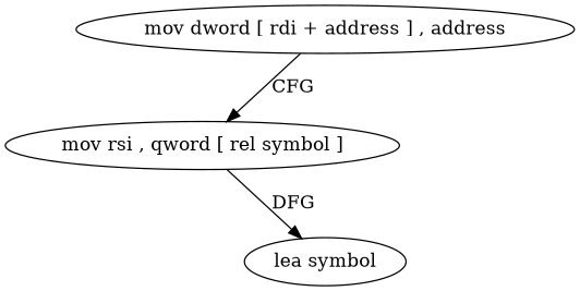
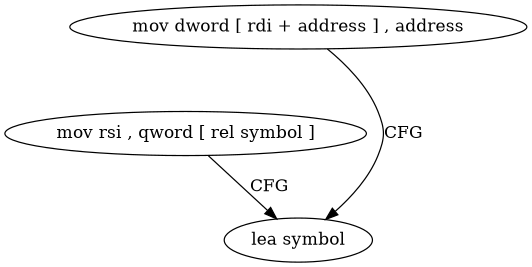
  digraph {
    n1 [label="mov dword [ rdi + address ] , address"]
    n2 [label="mov rsi , qword [ rel symbol ]"]
    n3 [label="lea symbol"]
-   n1 -> n2 [label=CFG]
-   n2 -> n3 [label=DFG]
+   n1 -> n3 [label=CFG]
+   n2 -> n3 [label=CFG]
  }
